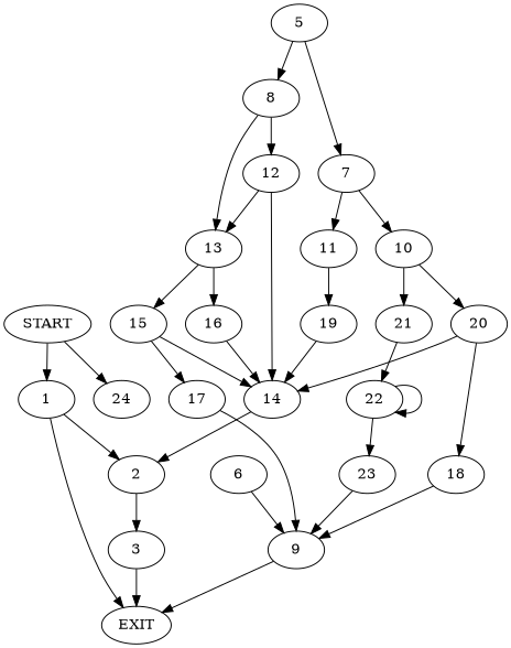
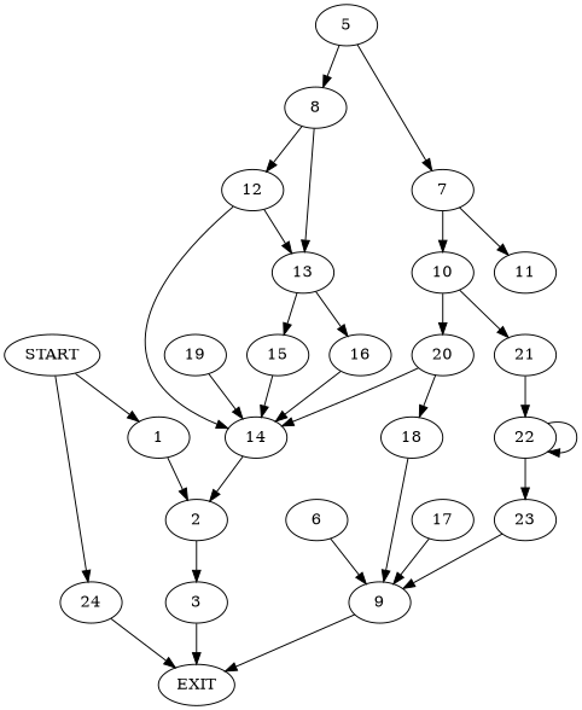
  digraph {
    n1 [label=START]
    1
    24
    2
    n5 [label=EXIT]
    3
    5
    7
    8
    6
    9
    10
    11
    12
    13
    20
    21
    19
    14
    15
    16
    18
    22
    17
    23
    n1 -> 1
    n1 -> 24
    1 -> 2
-   1 -> n5
+   24 -> n5
    2 -> 3
    3 -> n5
    5 -> 7
    5 -> 8
    7 -> 10
    7 -> 11
    8 -> 12
    8 -> 13
    6 -> 9
    9 -> n5
    10 -> 20
    10 -> 21
-   11 -> 19
    12 -> 13
    12 -> 14
    13 -> 15
    13 -> 16
    20 -> 14
    20 -> 18
    21 -> 22
    19 -> 14
    14 -> 2
    15 -> 14
-   15 -> 17
    16 -> 14
    18 -> 9
    22 -> 22
    22 -> 23
    17 -> 9
    23 -> 9
  }
